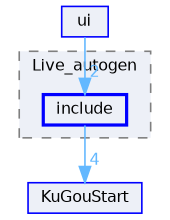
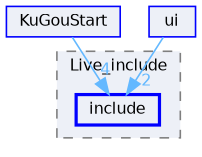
  digraph {
    compound=true
    node [color=blue fillcolor="#edf0f7" fontname=Helvetica fontsize=10 shape=box style=filled]
    edge [color=steelblue1 fontcolor=steelblue1 fontname=Helvetica fontsize=10 labeldistance=1.5 labelfontname=Helvetica labelfontsize=10 style=solid]
    n1 [height=0.2 label=include style="filled,bold" width=0.4]
    n2 [height=0.2 label=KuGouStart width=0.4]
    n3 [height=0.2 label=ui width=0.4]
    subgraph cluster_1 {
      bgcolor="#edf0f7"
      fontname=Helvetica
      fontsize=10
-     label=Live_autogen
+     label=Live_include
      pencolor=grey50
      style="filled,dashed"
      n1
    }
-   n1 -> n2 [headlabel=4]
+   n2 -> n1 [headlabel=4]
    n3 -> n1 [headlabel=2]
  }
